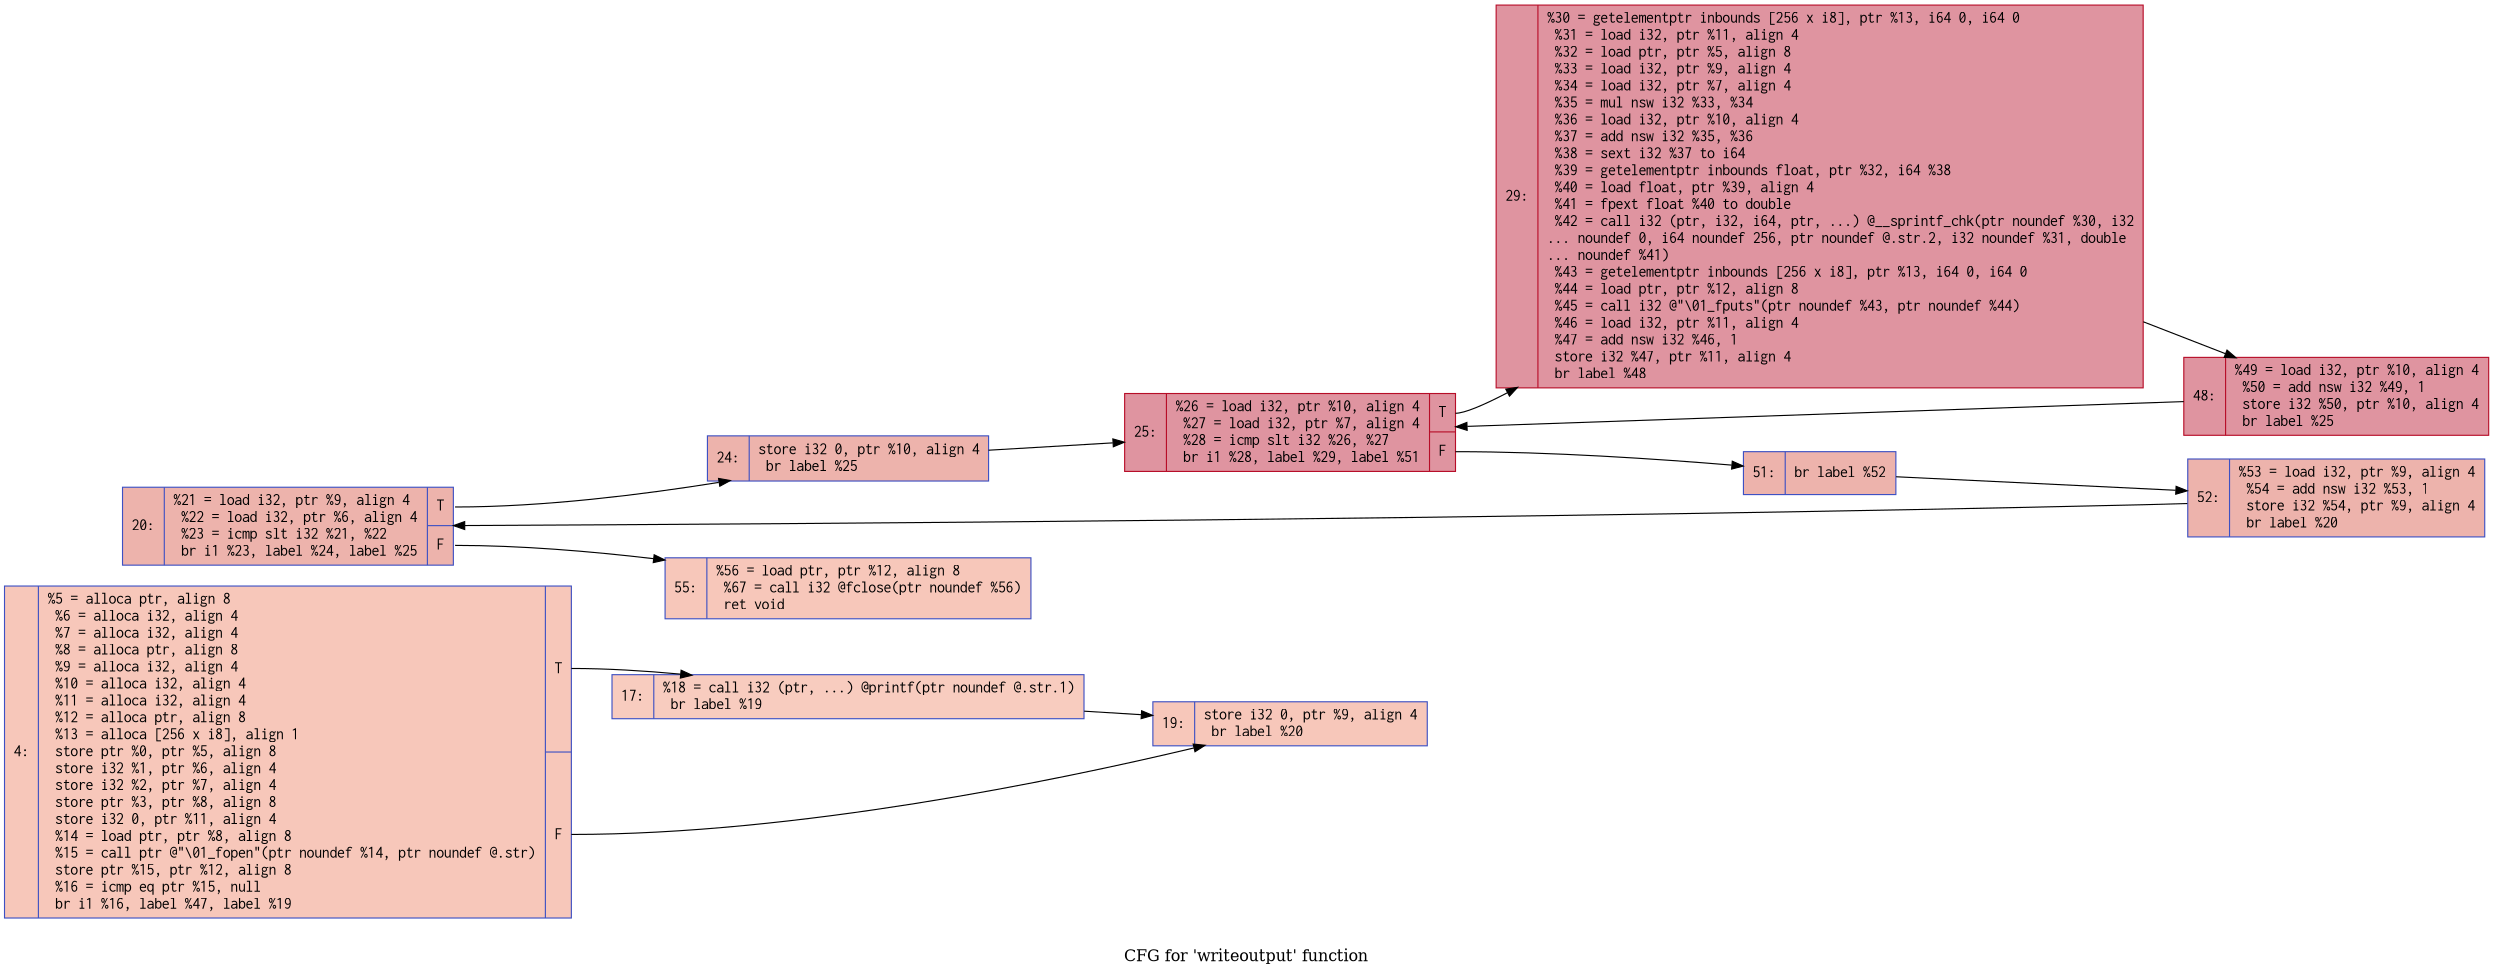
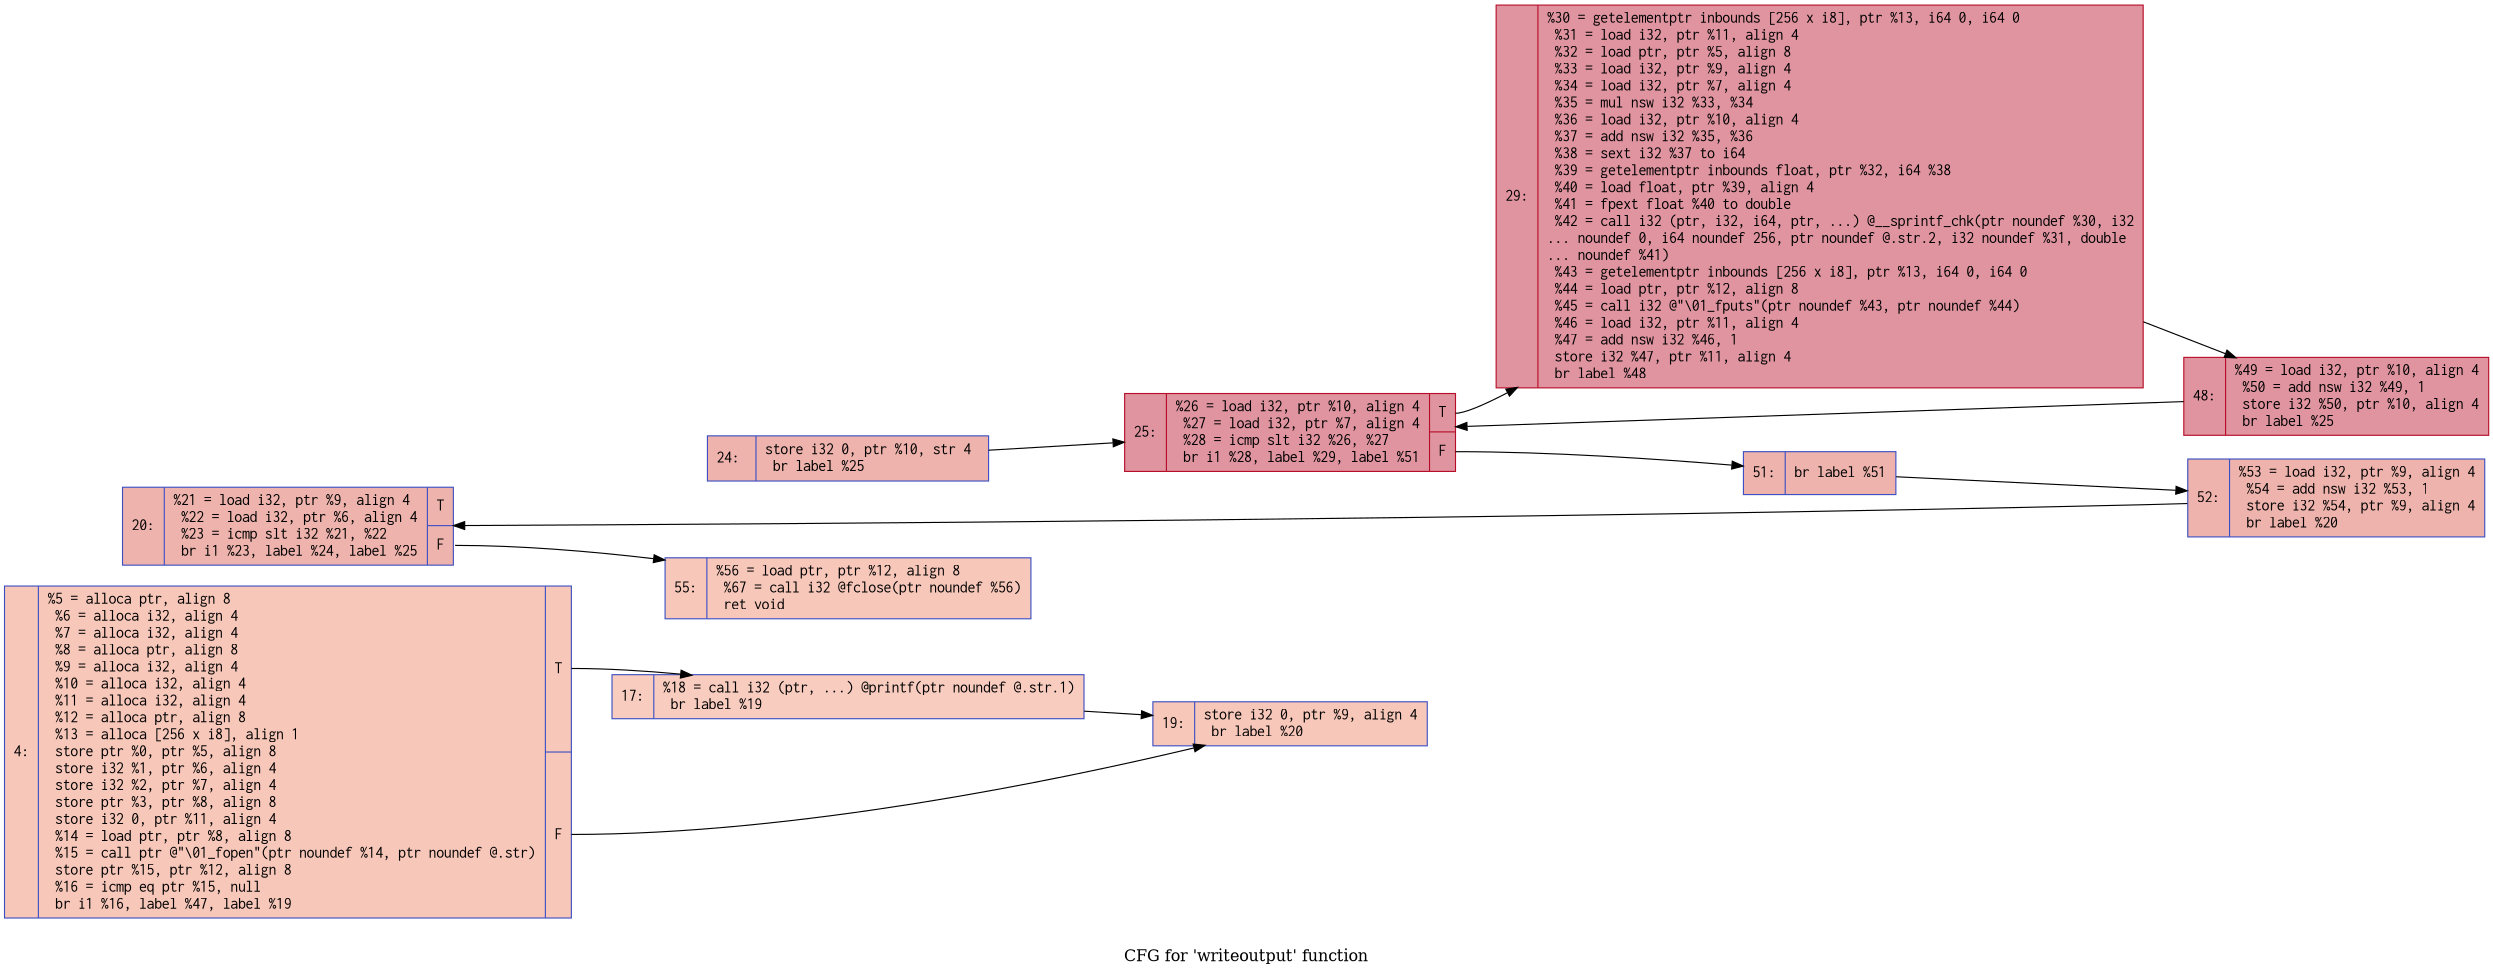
  digraph {
    label="CFG for 'writeoutput' function"
    rankdir=LR
    node [color="#3d50c3ff" fillcolor="#d6524470" fontname=Courier shape=record style=filled]
    n1 [fillcolor="#ec7f6370" label="{4:\l|  %5 = alloca ptr, align 8\l  %6 = alloca i32, align 4\l  %7 = alloca i32, align 4\l  %8 = alloca ptr, align 8\l  %9 = alloca i32, align 4\l  %10 = alloca i32, align 4\l  %11 = alloca i32, align 4\l  %12 = alloca ptr, align 8\l  %13 = alloca [256 x i8], align 1\l  store ptr %0, ptr %5, align 8\l  store i32 %1, ptr %6, align 4\l  store i32 %2, ptr %7, align 4\l  store ptr %3, ptr %8, align 8\l  store i32 0, ptr %11, align 4\l  %14 = load ptr, ptr %8, align 8\l  %15 = call ptr @\"\\01_fopen\"(ptr noundef %14, ptr noundef @.str)\l  store ptr %15, ptr %12, align 8\l  %16 = icmp eq ptr %15, null\l  br i1 %16, label %47, label %19\l|{<s0>T|<s1>F}}"]
    n2 [fillcolor="#f08b6e70" label="{17:\l|  %18 = call i32 (ptr, ...) @printf(ptr noundef @.str.1)\l  br label %19\l}"]
    n3 [fillcolor="#ec7f6370" label="{19:\l|  store i32 0, ptr %9, align 4\l  br label %20\l}"]
    n4 [label="{20:\l|  %21 = load i32, ptr %9, align 4\l  %22 = load i32, ptr %6, align 4\l  %23 = icmp slt i32 %21, %22\l  br i1 %23, label %24, label %25\l|{<s0>T|<s1>F}}"]
-   n5 [label="{24:\l|  store i32 0, ptr %10, align 4\l  br label %25\l}"]
+   n5 [label="{24:\l|  store i32 0, ptr %10, str 4\l  br label %25\l}"]
    n6 [fillcolor="#ec7f6370" label="{55:\l|  %56 = load ptr, ptr %12, align 8\l  %67 = call i32 @fclose(ptr noundef %56)\l  ret void\l}"]
    n7 [color="#b70d28ff" fillcolor="#b70d2870" label="{25:\l|  %26 = load i32, ptr %10, align 4\l  %27 = load i32, ptr %7, align 4\l  %28 = icmp slt i32 %26, %27\l  br i1 %28, label %29, label %51\l|{<s0>T|<s1>F}}"]
    n8 [color="#b70d28ff" fillcolor="#b70d2870" label="{29:\l|  %30 = getelementptr inbounds [256 x i8], ptr %13, i64 0, i64 0\l  %31 = load i32, ptr %11, align 4\l  %32 = load ptr, ptr %5, align 8\l  %33 = load i32, ptr %9, align 4\l  %34 = load i32, ptr %7, align 4\l  %35 = mul nsw i32 %33, %34\l  %36 = load i32, ptr %10, align 4\l  %37 = add nsw i32 %35, %36\l  %38 = sext i32 %37 to i64\l  %39 = getelementptr inbounds float, ptr %32, i64 %38\l  %40 = load float, ptr %39, align 4\l  %41 = fpext float %40 to double\l  %42 = call i32 (ptr, i32, i64, ptr, ...) @__sprintf_chk(ptr noundef %30, i32\l... noundef 0, i64 noundef 256, ptr noundef @.str.2, i32 noundef %31, double\l... noundef %41)\l  %43 = getelementptr inbounds [256 x i8], ptr %13, i64 0, i64 0\l  %44 = load ptr, ptr %12, align 8\l  %45 = call i32 @\"\\01_fputs\"(ptr noundef %43, ptr noundef %44)\l  %46 = load i32, ptr %11, align 4\l  %47 = add nsw i32 %46, 1\l  store i32 %47, ptr %11, align 4\l  br label %48\l}"]
-   n9 [label="{51:\l|  br label %52\l}"]
+   n9 [label="{51:\l|  br label %51\l}"]
    n10 [color="#b70d28ff" fillcolor="#b70d2870" label="{48:\l|  %49 = load i32, ptr %10, align 4\l  %50 = add nsw i32 %49, 1\l  store i32 %50, ptr %10, align 4\l  br label %25\l}"]
    n11 [label="{52:\l|  %53 = load i32, ptr %9, align 4\l  %54 = add nsw i32 %53, 1\l  store i32 %54, ptr %9, align 4\l  br label %20\l}"]
    n1 -> n2 [tailport=s0]
    n1 -> n3 [tailport=s1]
    n2 -> n3
-   n4 -> n5 [tailport=s0]
    n4 -> n6 [tailport=s1]
    n5 -> n7
    n7 -> n8 [tailport=s0]
    n7 -> n9 [tailport=s1]
    n8 -> n10
    n9 -> n11
    n10 -> n7
    n11 -> n4
  }
